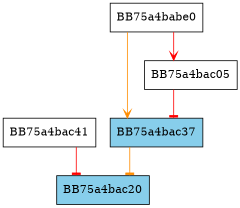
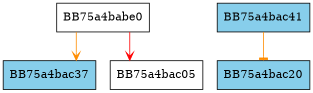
  digraph {
    splines=ortho
    node [fillcolor=white shape=box style=filled]
    edge [arrowhead=tee color=red]
    BB75a4bac37 [fillcolor=skyblue]
    BB75a4babe0
    BB75a4bac05
    BB75a4bac20 [fillcolor=skyblue]
-   BB75a4bac41
-   BB75a4bac37 -> BB75a4bac20 [color=darkorange]
+   BB75a4bac41 [fillcolor=skyblue]
    BB75a4babe0 -> BB75a4bac37 [arrowhead=vee color=darkorange]
    BB75a4babe0 -> BB75a4bac05 [arrowhead=vee]
-   BB75a4bac05 -> BB75a4bac37
-   BB75a4bac41 -> BB75a4bac20
+   BB75a4bac41 -> BB75a4bac20 [color=darkorange]
  }
